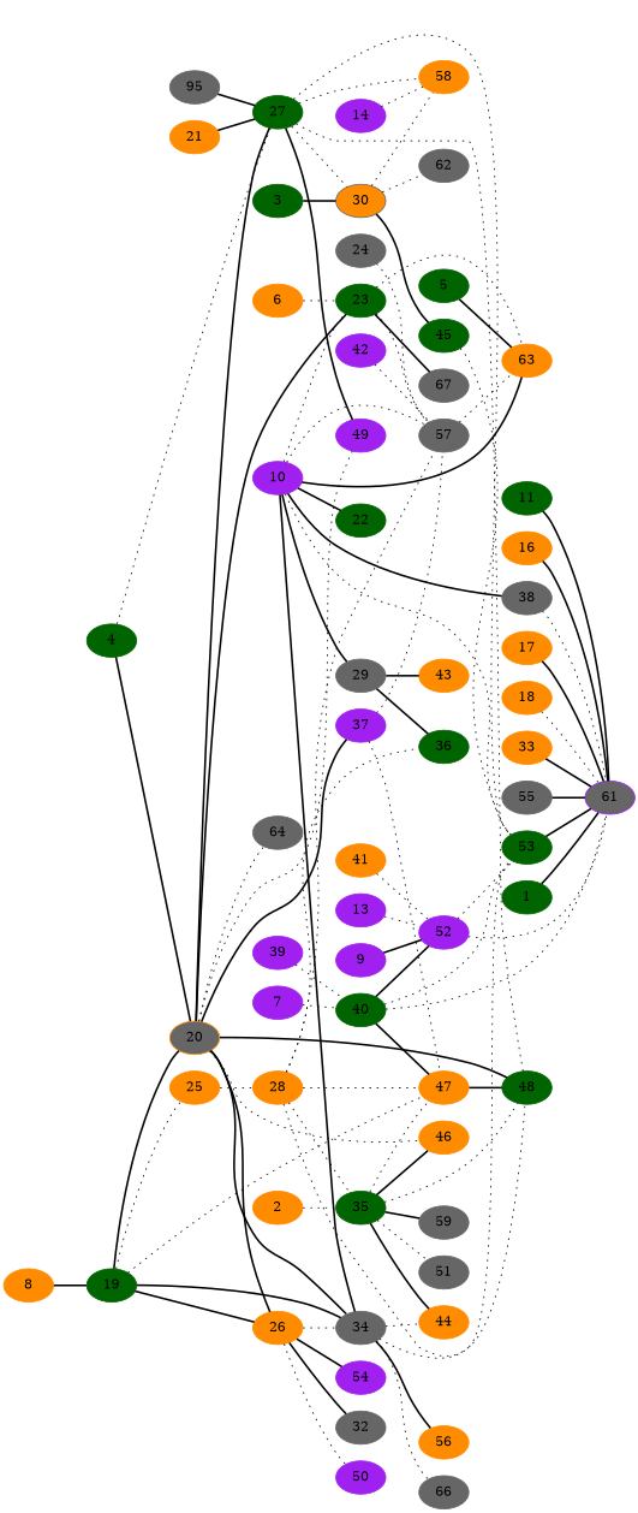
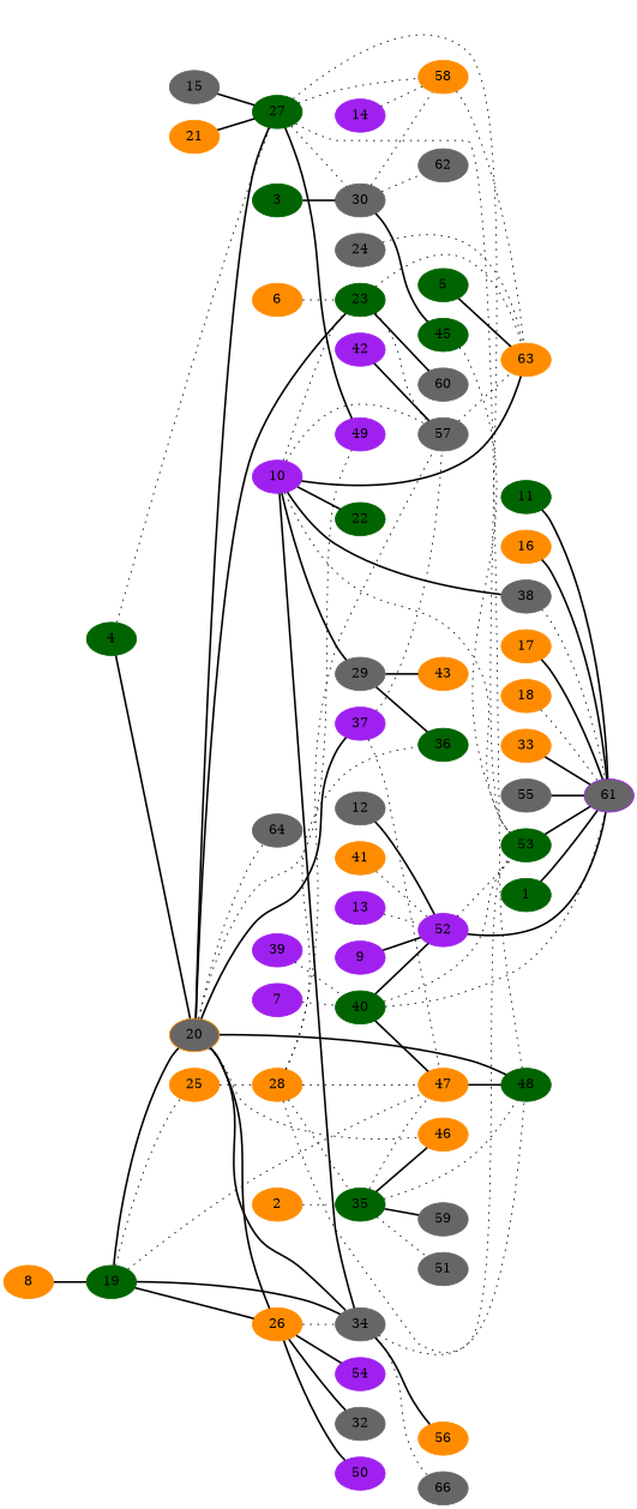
  graph {
    rankdir=LR
    node [color=darkorange style=filled]
    edge [style=dotted weight=1.0]
    1 [color=darkgreen]
    61 [color=purple fillcolor=gray40]
    35 [color=darkgreen]
    2
    47
    46
    48 [color=darkgreen]
-   44
    51 [color=gray40]
    59 [color=gray40]
    3 [color=darkgreen]
-   30 [color=gray40 fillcolor=darkorange]
+   30 [color=gray40]
    58
    45 [color=darkgreen]
    62 [color=gray40]
    4 [color=darkgreen]
    20 [fillcolor=gray40]
    27 [color=darkgreen]
    23 [color=darkgreen]
    34 [color=gray40]
    26
    37 [color=purple]
    49 [color=purple]
    64 [color=gray40]
    53 [color=darkgreen]
    5 [color=darkgreen]
    63
    6
    57 [color=gray40]
-   60 [color=gray40 label=67]
+   60 [color=gray40]
    7 [color=purple]
    40 [color=darkgreen]
    52 [color=purple]
    19 [color=darkgreen]
    8
    25
    9 [color=purple]
    10 [color=purple]
    22 [color=darkgreen]
    29 [color=gray40]
    38 [color=gray40]
    36 [color=darkgreen]
    43
    56
    66 [color=gray40]
    11 [color=darkgreen]
+   12 [color=gray40]
    13 [color=purple]
    14 [color=purple]
-   15 [color=gray40 label=95]
+   15 [color=gray40]
    16
    17
    18
    28
    32 [color=gray40]
    50 [color=purple]
    54 [color=purple]
    21
    24 [color=gray40]
    33
    39 [color=purple]
    41
    42 [color=purple]
    55 [color=gray40]
    1 -- 61 [style=bold]
    35 -- 47 [weight=3.0]
    35 -- 46 [style=bold]
    35 -- 48
-   35 -- 44 [style=bold]
    35 -- 51
    35 -- 59 [style=bold]
    2 -- 35
    47 -- 48 [style=bold weight=3.0]
    3 -- 30 [style=bold]
    30 -- 58 [weight=2.0]
    30 -- 45 [style=bold]
    30 -- 62
+   58 -- 63
    45 -- 53
    4 -- 20 [style=bold]
    4 -- 27
    20 -- 46
    20 -- 48 [style=bold]
    20 -- 27 [style=bold]
    20 -- 23 [style=bold]
    20 -- 34 [style=bold]
    20 -- 26 [style=bold weight=3.0]
    20 -- 37 [style=bold]
    20 -- 49
    20 -- 64
    27 -- 48
    27 -- 30 [weight=3.0]
    27 -- 58 [weight=6.0]
    27 -- 49 [style=bold]
    27 -- 53
    23 -- 63
    23 -- 57 [weight=2.0]
    23 -- 60 [style=bold]
-   34 -- 44
    34 -- 53
    34 -- 56 [style=bold]
    34 -- 66
    26 -- 34 [weight=3.0]
    26 -- 32 [style=bold]
-   26 -- 50
+   26 -- 50 [style=bold]
    26 -- 54 [style=bold]
    37 -- 47
    37 -- 57
    53 -- 61 [style=bold]
    5 -- 63 [style=bold]
    6 -- 23
    57 -- 63 [weight=2.0]
    7 -- 40
    40 -- 61
    40 -- 47 [style=bold]
    40 -- 53
    40 -- 52 [style=bold weight=3.0]
-   52 -- 61 [weight=3.0]
+   52 -- 61 [style=bold weight=3.0]
    52 -- 53 [weight=3.0]
    19 -- 47
    19 -- 20 [style=bold]
    19 -- 34 [style=bold]
    19 -- 26 [style=bold weight=3.0]
    19 -- 25
    8 -- 19 [style=bold]
    25 -- 28
    9 -- 52 [style=bold]
    10 -- 23 [weight=2.0]
    10 -- 34 [style=bold]
    10 -- 53
    10 -- 63 [style=bold weight=2.0]
    10 -- 57 [weight=4.0]
    10 -- 22 [style=bold]
    10 -- 29 [style=bold]
    10 -- 38 [style=bold]
    29 -- 36 [style=bold]
    29 -- 43 [style=bold]
    38 -- 61
    11 -- 61 [style=bold]
+   12 -- 52 [style=bold]
    13 -- 52
    14 -- 58
    15 -- 27 [style=bold]
    16 -- 61 [style=bold]
    17 -- 61 [style=bold]
    18 -- 61
    28 -- 35
    28 -- 47 [weight=3.0]
    28 -- 48
    28 -- 57
    28 -- 36
    21 -- 27 [style=bold]
-   24 -- 57
+   24 -- 63
    33 -- 61 [style=bold]
    39 -- 40
    41 -- 52
-   42 -- 57
+   42 -- 57 [style=bold]
    55 -- 61 [style=bold]
  }
